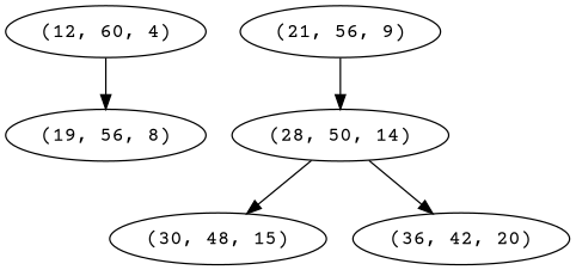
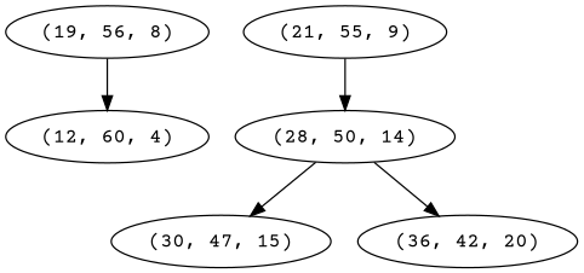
  digraph {
    fontname="Courier Prime"
    node [fontname="Courier Prime"]
    edge [fontname="Courier Prime"]
    "(12, 60, 4)"
    "(19, 56, 8)"
-   "(21, 55, 9)" [label="(21, 56, 9)"]
+   "(21, 55, 9)"
    "(28, 50, 14)"
-   "(30, 48, 15)"
+   "(30, 48, 15)" [label="(30, 47, 15)"]
    "(36, 42, 20)"
-   "(12, 60, 4)" -> "(19, 56, 8)"
+   "(19, 56, 8)" -> "(12, 60, 4)"
    "(21, 55, 9)" -> "(28, 50, 14)"
    "(28, 50, 14)" -> "(30, 48, 15)"
    "(28, 50, 14)" -> "(36, 42, 20)"
  }
